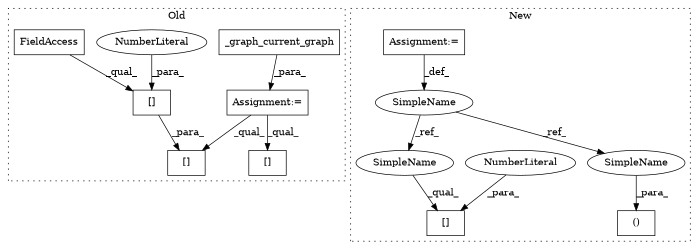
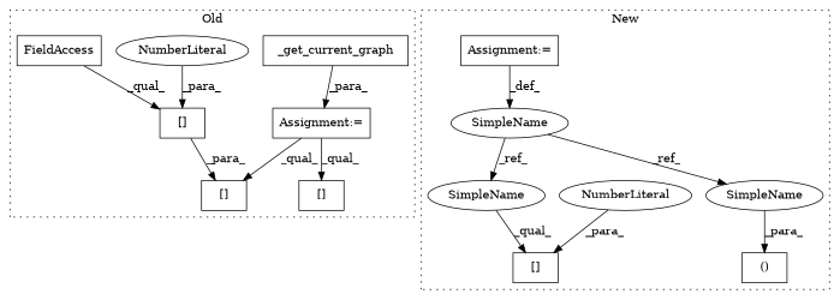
  digraph {
    node [a=2 l=11 s=40461 shape=box]
-   n1 [a=32 l=20 label=_graph_current_graph s=30193]
+   n1 [a=32 l=20 label=_get_current_graph s=30193]
    n2 [l="2,1" label="[]" s="30545,30561"]
    n3 [a=7 l=1 label="Assignment:=" s=30187]
    n4 [l="12,1" label="[]" s="30547,30560"]
    n5 [a=34 l=1 label=NumberLiteral s=30559 shape=ellipse]
    n6 [a=22 label=FieldAccess s=30547]
    n7 [l="2,1" label="[]" s="30451,30467"]
    n8 [l="12,1" label="[]" s="40923,40936"]
    n9 [a=34 l=1 label=NumberLiteral s=40935 shape=ellipse]
    n10 [a=42 label=SimpleName shape=ellipse]
    n11 [a=106 l=59 label="()" s=40504]
    n12 [a=7 label="Assignment:="]
    n13 [a=42 label=SimpleName s=40923 shape=ellipse]
    n14 [a=42 label=SimpleName s=40504 shape=ellipse]
    subgraph cluster_1 {
      label=Old
      style=dotted
      n1
      n2
      n3
      n4
      n5
      n6
      n7
    }
    subgraph cluster_2 {
      label=New
      style=dotted
      n8
      n9
      n10
      n11
      n12
      n13
      n14
    }
    n1 -> n3 [label=_para_]
    n3 -> n2 [label=_qual_]
    n3 -> n7 [label=_qual_]
    n4 -> n2 [label=_para_]
    n5 -> n4 [label=_para_]
    n6 -> n4 [label=_qual_]
    n9 -> n8 [label=_para_]
    n10 -> n13 [label=_ref_]
    n10 -> n14 [label=_ref_]
    n12 -> n10 [label=_def_]
    n13 -> n8 [label=_qual_]
    n14 -> n11 [label=_para_]
  }
